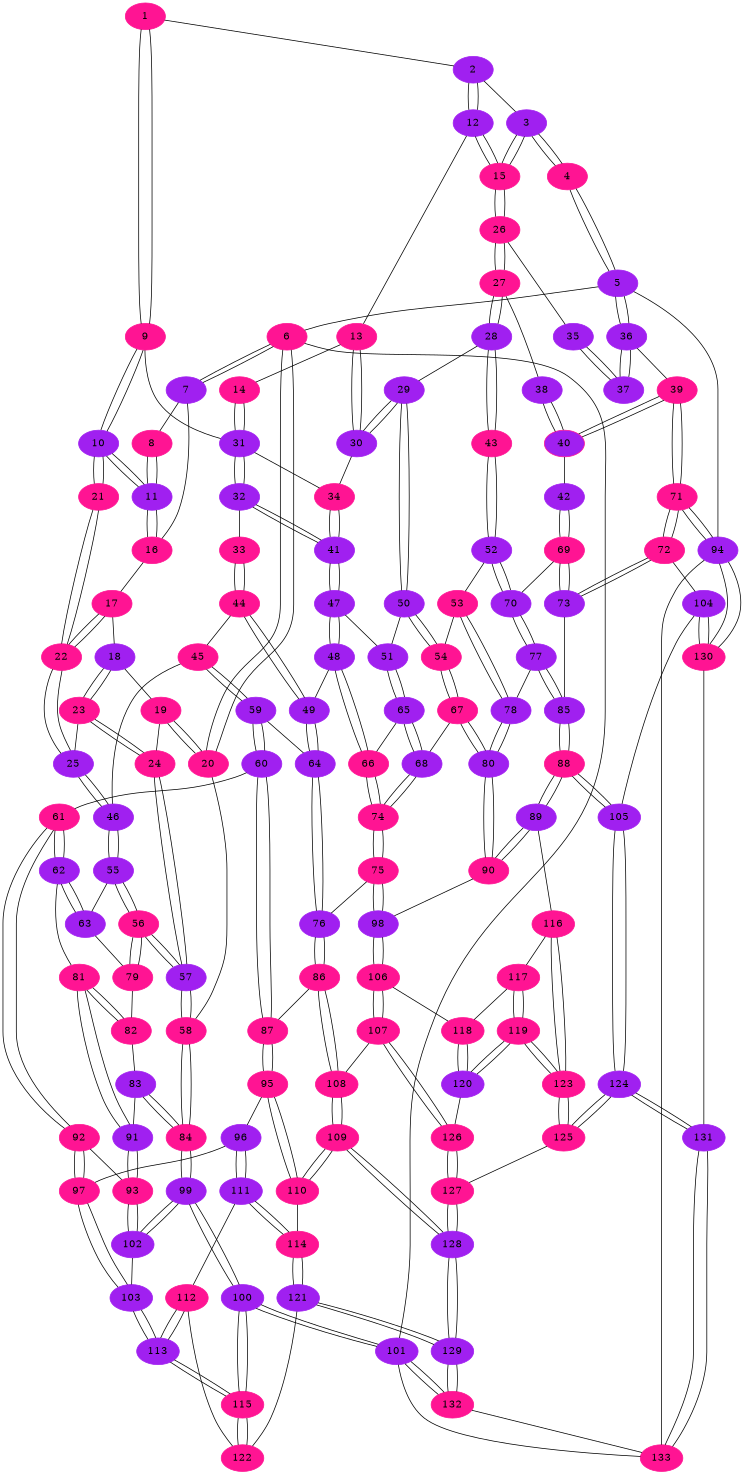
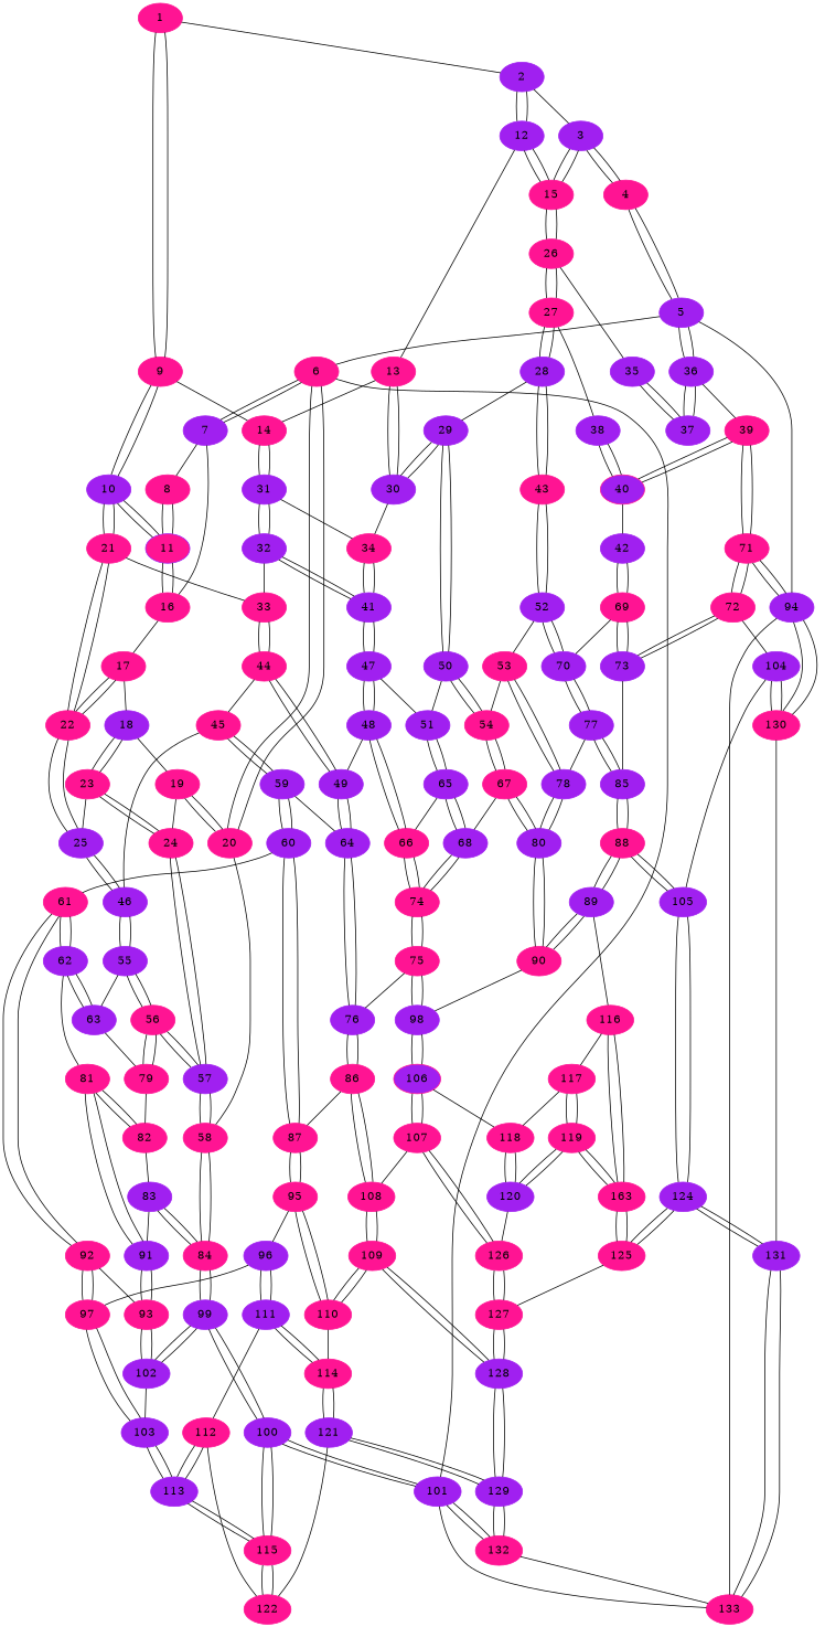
  graph {
    node [color=deeppink style=filled]
    2 [color=purple]
    1
    9
    3 [color=purple]
    12 [color=purple]
    10 [color=purple]
    14
    4
    15
    13
    5 [color=purple]
    26
    6
    36 [color=purple]
    94 [color=purple]
    7 [color=purple]
    20
    101 [color=purple]
    37 [color=purple]
    39
    130
    133
    8
    16
    58
    132
-   11 [color=purple]
+   11 [color=purple fillcolor=deeppink]
    17
    21
    31 [color=purple]
    22
    33
    30 [color=purple]
    34
    32 [color=purple]
    27
    35 [color=purple]
    18 [color=purple]
    19
    23
    25 [color=purple]
    24
    57 [color=purple]
    84
    44
    46 [color=purple]
    55 [color=purple]
    28 [color=purple]
    38 [color=purple]
    29 [color=purple]
    43
    40 [fillcolor=purple]
    50 [color=purple]
    52 [color=purple]
    51 [color=purple]
    54
    41 [color=purple]
    47 [color=purple]
    45
    49 [color=purple]
    71
    42 [color=purple]
    72
    69
    48 [color=purple]
    70 [color=purple]
    73 [color=purple]
    53
    59 [color=purple]
    64 [color=purple]
    60 [color=purple]
    56
    63 [color=purple]
    66
    65 [color=purple]
    74
    76 [color=purple]
    67
    68 [color=purple]
    78 [color=purple]
    77 [color=purple]
    80 [color=purple]
    79
    82
    99 [color=purple]
    61
    87
    62 [color=purple]
    92
    95
    81
    93
    97
    91 [color=purple]
    86
    75
    90
    85 [color=purple]
    104 [color=purple]
    105 [color=purple]
    88
    98 [color=purple]
-   106
+   106 [fillcolor=purple]
    108
    83 [color=purple]
    102 [color=purple]
    100 [color=purple]
    89 [color=purple]
    109
    96 [color=purple]
    110
    116
    124 [color=purple]
    117
-   123
+   123 [label=163]
    103 [color=purple]
    131 [color=purple]
    111 [color=purple]
    114
    112
    113 [color=purple]
    107
    118
    115
    122
    125
    126
    120 [color=purple]
    127
    128 [color=purple]
    129 [color=purple]
    121 [color=purple]
    119
    2 -- 3
    2 -- 12
    2 -- 12
    1 -- 2
    1 -- 9
    1 -- 9
    9 -- 10
    9 -- 10
-   9 -- 31
+   9 -- 14
    3 -- 4
    3 -- 4
    3 -- 15
    3 -- 15
    12 -- 15
    12 -- 15
    12 -- 13
    10 -- 11
    10 -- 11
    10 -- 21
    10 -- 21
    14 -- 31
    14 -- 31
    4 -- 5
    4 -- 5
    15 -- 26
    15 -- 26
    13 -- 14
    13 -- 30
    13 -- 30
    5 -- 6
    5 -- 36
    5 -- 36
    5 -- 94
    26 -- 27
    26 -- 27
    26 -- 35
    6 -- 7
    6 -- 7
    6 -- 20
    6 -- 20
    6 -- 101
    36 -- 37
    36 -- 37
    36 -- 39
    94 -- 130
    94 -- 130
    94 -- 133
    7 -- 8
    7 -- 16
    20 -- 58
    101 -- 133
    101 -- 132
    101 -- 132
    39 -- 40
    39 -- 40
    39 -- 71
    39 -- 71
    130 -- 131
    8 -- 11
    8 -- 11
    16 -- 17
    58 -- 84
    58 -- 84
    132 -- 133
    11 -- 16
    11 -- 16
    17 -- 22
    17 -- 22
    17 -- 18
    21 -- 22
    21 -- 22
+   21 -- 33
    31 -- 34
    31 -- 32
    31 -- 32
    22 -- 25
    22 -- 25
    33 -- 44
    33 -- 44
    30 -- 34
    34 -- 41
    34 -- 41
    32 -- 33
    32 -- 41
    32 -- 41
    27 -- 28
    27 -- 28
    27 -- 38
    35 -- 37
    35 -- 37
    18 -- 19
    18 -- 23
    18 -- 23
    19 -- 20
    19 -- 20
    19 -- 24
    23 -- 25
    23 -- 24
    23 -- 24
    25 -- 46
    25 -- 46
    24 -- 57
    24 -- 57
    57 -- 58
    57 -- 58
    84 -- 99
    84 -- 99
    44 -- 45
    44 -- 49
    44 -- 49
    46 -- 55
    46 -- 55
    55 -- 56
    55 -- 56
    55 -- 63
    28 -- 29
    28 -- 43
    28 -- 43
    38 -- 40
    38 -- 40
    29 -- 30
    29 -- 30
    29 -- 50
    29 -- 50
    43 -- 52
    43 -- 52
    40 -- 42
    50 -- 51
    50 -- 54
    50 -- 54
    52 -- 70
    52 -- 70
    52 -- 53
    51 -- 65
    51 -- 65
    54 -- 67
    54 -- 67
    41 -- 47
    41 -- 47
    47 -- 51
    47 -- 48
    47 -- 48
    45 -- 46
    45 -- 59
    45 -- 59
    49 -- 64
    49 -- 64
    71 -- 94
    71 -- 94
    71 -- 72
    71 -- 72
    42 -- 69
    42 -- 69
    72 -- 73
    72 -- 73
    72 -- 104
    69 -- 70
    69 -- 73
    69 -- 73
    48 -- 49
    48 -- 66
    48 -- 66
    70 -- 77
    70 -- 77
    73 -- 85
    53 -- 54
    53 -- 78
    53 -- 78
    59 -- 64
    59 -- 60
    59 -- 60
    64 -- 76
    64 -- 76
    60 -- 61
    60 -- 87
    60 -- 87
    56 -- 57
    56 -- 57
    56 -- 79
    56 -- 79
    63 -- 79
    66 -- 74
    66 -- 74
    65 -- 66
    65 -- 68
    65 -- 68
    74 -- 75
    74 -- 75
    76 -- 86
    76 -- 86
    67 -- 68
    67 -- 80
    67 -- 80
    68 -- 74
    68 -- 74
    78 -- 80
    78 -- 80
    77 -- 78
    77 -- 85
    77 -- 85
    80 -- 90
    80 -- 90
    79 -- 82
    82 -- 83
    99 -- 102
    99 -- 102
    99 -- 100
    99 -- 100
    61 -- 62
    61 -- 62
    61 -- 92
    61 -- 92
    87 -- 95
    87 -- 95
    62 -- 63
    62 -- 63
    62 -- 81
    92 -- 93
    92 -- 97
    92 -- 97
    95 -- 96
    95 -- 110
    95 -- 110
    81 -- 82
    81 -- 82
    81 -- 91
    81 -- 91
    93 -- 102
    93 -- 102
    97 -- 103
    97 -- 103
    91 -- 93
    91 -- 93
    86 -- 87
    86 -- 108
    86 -- 108
    75 -- 76
    75 -- 98
    75 -- 98
    90 -- 98
    85 -- 88
    85 -- 88
    104 -- 130
    104 -- 130
    104 -- 105
    105 -- 124
    105 -- 124
    88 -- 105
    88 -- 105
    88 -- 89
    88 -- 89
    98 -- 106
    98 -- 106
    106 -- 107
    106 -- 107
    106 -- 118
    108 -- 109
    108 -- 109
    83 -- 84
    83 -- 84
    83 -- 91
    102 -- 103
    100 -- 101
    100 -- 101
    100 -- 115
    100 -- 115
    89 -- 90
    89 -- 90
    89 -- 116
    109 -- 110
    109 -- 110
    109 -- 128
    109 -- 128
    96 -- 97
    96 -- 111
    96 -- 111
    110 -- 114
    116 -- 117
    116 -- 123
    116 -- 123
    124 -- 131
    124 -- 131
    124 -- 125
    124 -- 125
    117 -- 118
    117 -- 119
    117 -- 119
    123 -- 125
    123 -- 125
    103 -- 113
    103 -- 113
    131 -- 133
    131 -- 133
    111 -- 114
    111 -- 114
    111 -- 112
    114 -- 121
    114 -- 121
    112 -- 113
    112 -- 113
    112 -- 122
    113 -- 115
    113 -- 115
    107 -- 108
    107 -- 126
    107 -- 126
    118 -- 120
    118 -- 120
    115 -- 122
    115 -- 122
    125 -- 127
    126 -- 127
    126 -- 127
    120 -- 126
    127 -- 128
    127 -- 128
    128 -- 129
    128 -- 129
    129 -- 132
    129 -- 132
    121 -- 122
    121 -- 129
    121 -- 129
    119 -- 123
    119 -- 123
    119 -- 120
    119 -- 120
  }
